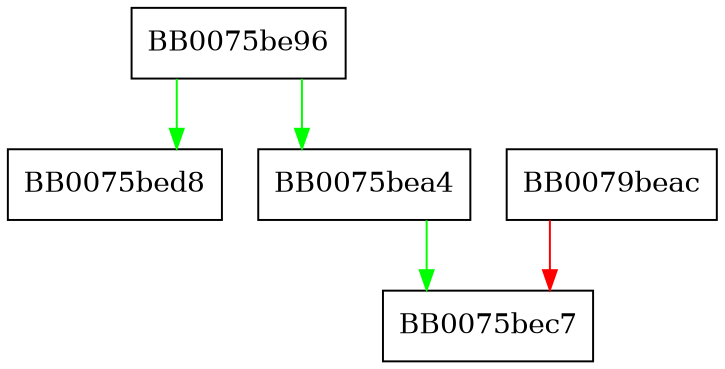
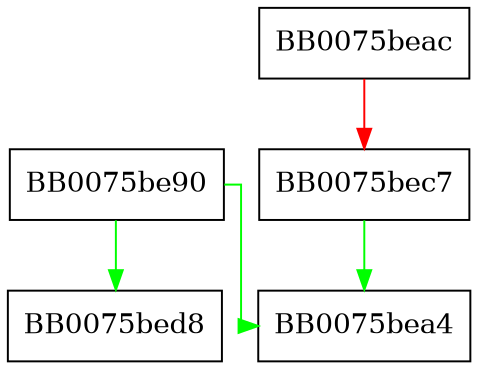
  digraph {
    splines=ortho
    node [shape=box]
    edge [color=green]
-   BB0075be90 [label=BB0075be96]
+   BB0075be90
    BB0075bed8
    BB0075bea4
    BB0075bec7
-   BB0075beac [label=BB0079beac]
+   BB0075beac
    BB0075be90 -> BB0075bed8
    BB0075be90 -> BB0075bea4
-   BB0075bea4 -> BB0075bec7
+   BB0075bec7 -> BB0075bea4
    BB0075beac -> BB0075bec7 [color=red]
  }
